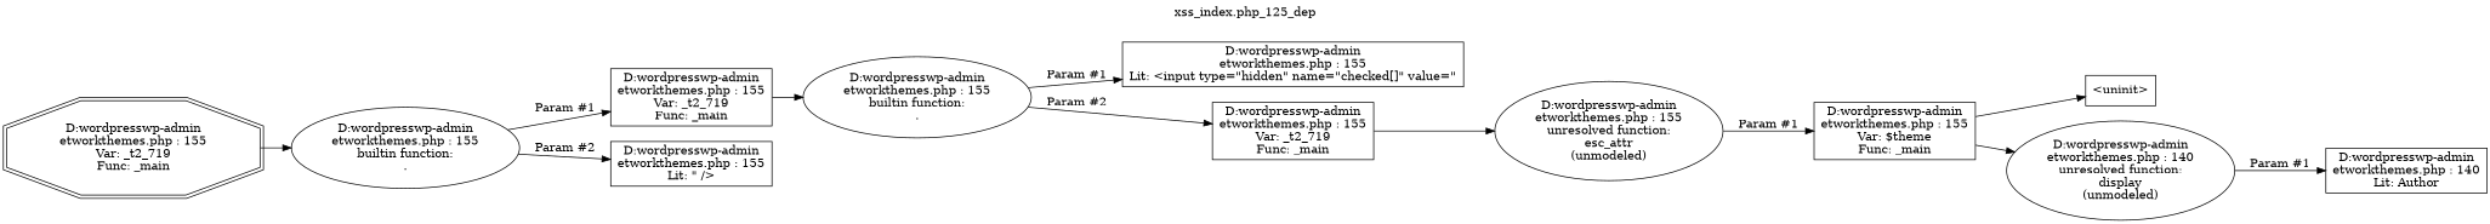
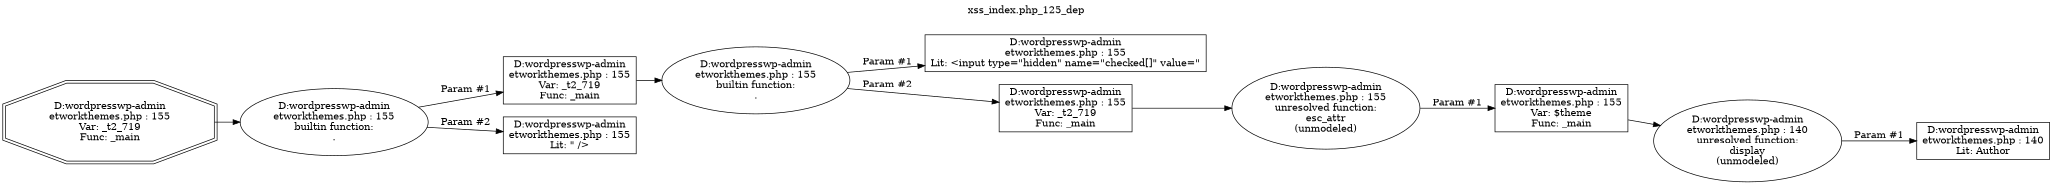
  digraph {
    label="xss_index.php_125_dep"
    labelloc=t
    rankdir=LR
    fontname="DejaVu Serif"
    node [shape=box fontname="DejaVu Serif"]
    edge [fontname="DejaVu Serif"]
    n1 [label="D:\wordpress\wp-admin\network\themes.php : 155\nVar: _t2_719\nFunc: _main\n" shape=doubleoctagon]
    n2 [label="D:\wordpress\wp-admin\network\themes.php : 155\nbuiltin function:\n.\n" shape=ellipse]
    n3 [label="D:\wordpress\wp-admin\network\themes.php : 155\nVar: _t2_719\nFunc: _main\n"]
    n4 [label="D:\wordpress\wp-admin\network\themes.php : 155\nLit: \" />\n"]
    n5 [label="D:\wordpress\wp-admin\network\themes.php : 155\nbuiltin function:\n.\n" shape=ellipse]
    n6 [label="D:\wordpress\wp-admin\network\themes.php : 155\nLit: <input type=\"hidden\" name=\"checked[]\" value=\"\n"]
    n7 [label="D:\wordpress\wp-admin\network\themes.php : 155\nVar: _t2_719\nFunc: _main\n"]
    n8 [label="D:\wordpress\wp-admin\network\themes.php : 155\nunresolved function:\nesc_attr\n(unmodeled)\n" shape=ellipse]
    n9 [label="D:\wordpress\wp-admin\network\themes.php : 155\nVar: $theme\nFunc: _main\n"]
-   n10 [label="<uninit>"]
    n11 [label="D:\wordpress\wp-admin\network\themes.php : 140\nunresolved function:\ndisplay\n(unmodeled)\n" shape=ellipse]
    n12 [label="D:\wordpress\wp-admin\network\themes.php : 140\nLit: Author\n"]
    n1 -> n2
    n2 -> n3 [label="Param #1"]
    n2 -> n4 [label="Param #2"]
    n3 -> n5
    n5 -> n6 [label="Param #1"]
    n5 -> n7 [label="Param #2"]
    n7 -> n8
    n8 -> n9 [label="Param #1"]
-   n9 -> n10
    n9 -> n11
    n11 -> n12 [label="Param #1"]
  }
